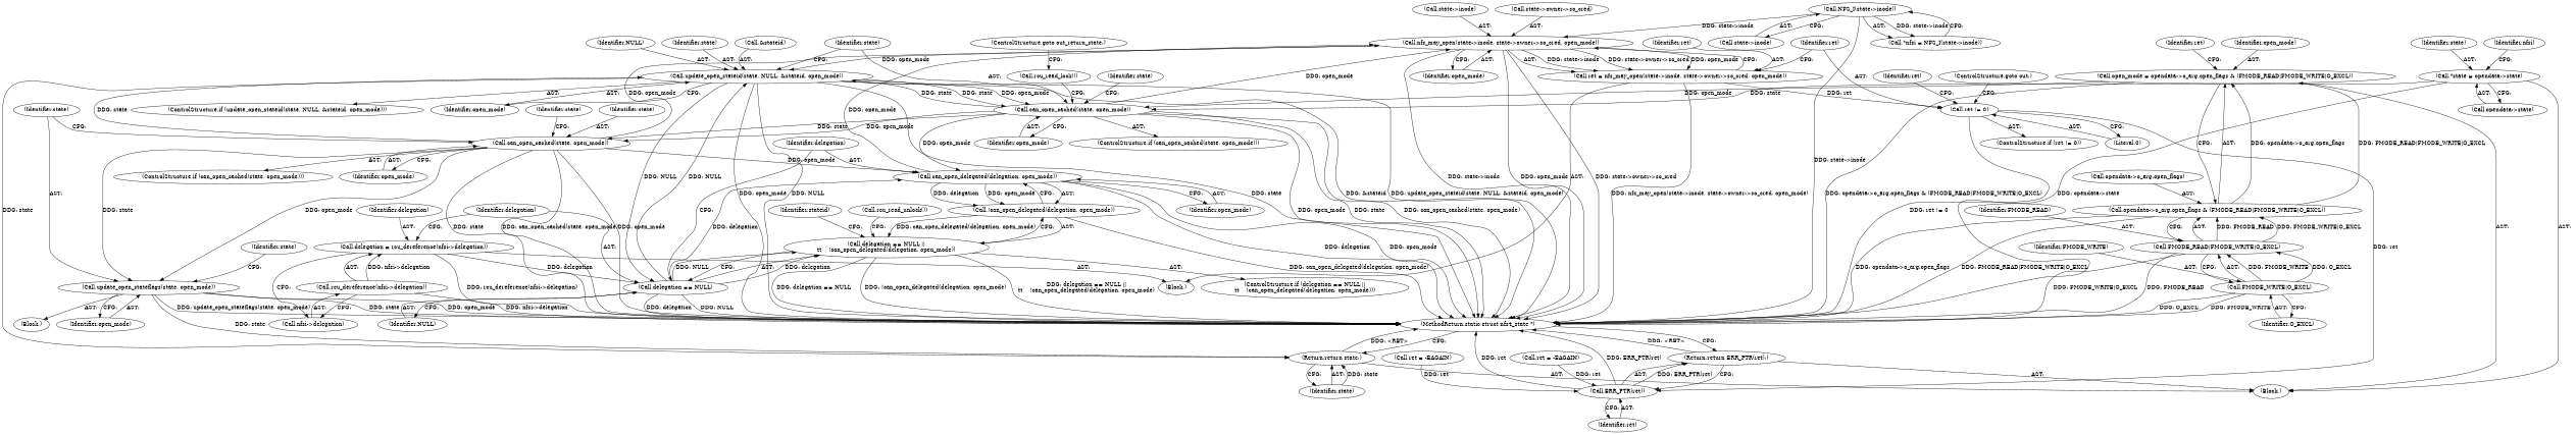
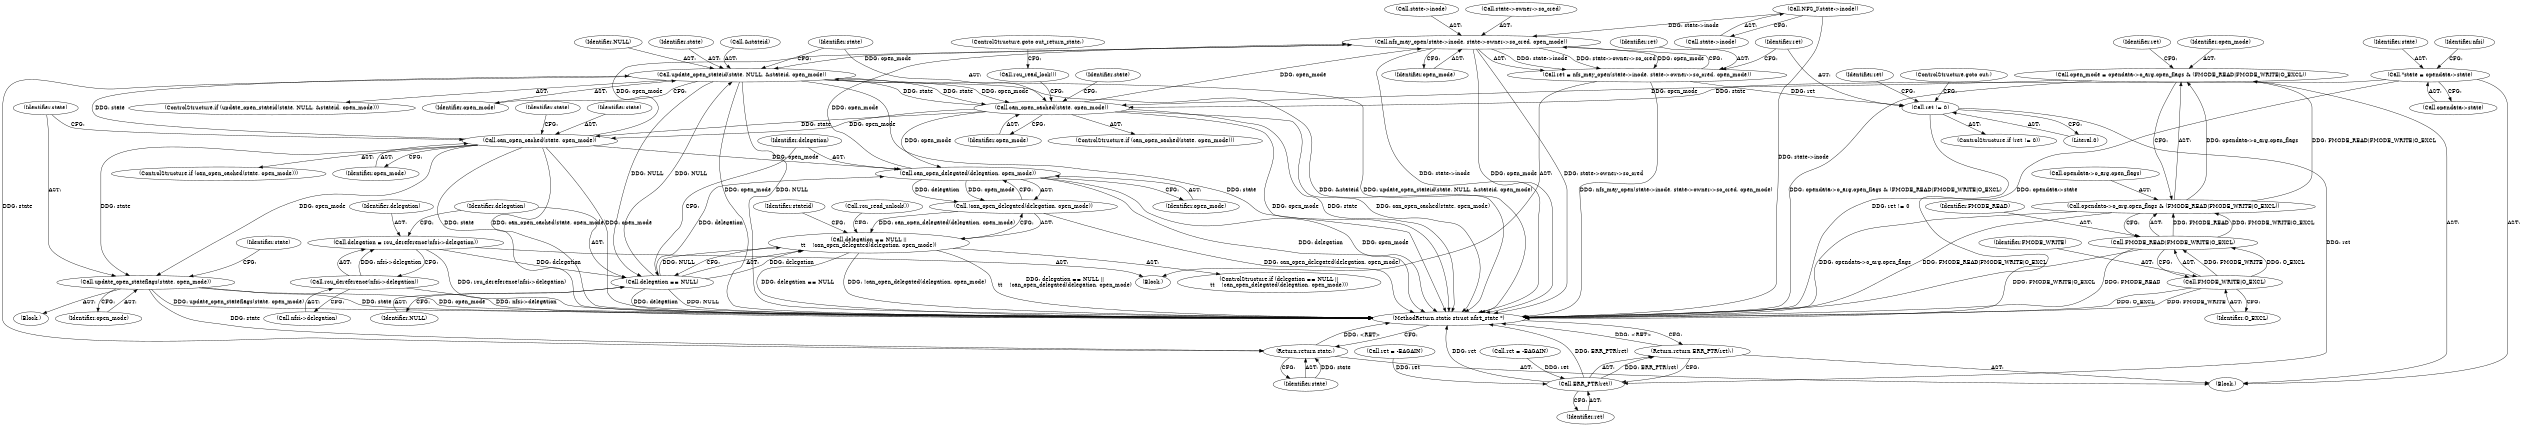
  digraph {
    n1 [label="(Call,nfs_may_open(state->inode, state->owner->so_cred, open_mode))"]
    n2 [label="(Call,update_open_stateid(state, NULL, &stateid, open_mode))"]
    n3 [label="(Call,ret = nfs_may_open(state->inode, state->owner->so_cred, open_mode))"]
    n4 [label="(Identifier,open_mode)"]
    n5 [label="(MethodReturn,static struct nfs4_state *)"]
    n6 [label="(Call,can_open_cached(state, open_mode))"]
    n7 [label="(Call,delegation == NULL)"]
    n8 [label="(Return,return state;)"]
    n9 [label="(ControlStructure,if (update_open_stateid(state, NULL, &stateid, open_mode)))"]
    n10 [label="(Identifier,open_mode)"]
    n11 [label="(Block,)"]
    n12 [label="(Call,ret != 0)"]
    n13 [label="(Return,return ERR_PTR(ret);)"]
    n14 [label="(Call,NFS_I(state->inode))"]
    n15 [label="(Call,state->inode)"]
-   n16 [label="(Call,*nfsi = NFS_I(state->inode))"]
    n17 [label="(Call,can_open_cached(state, open_mode))"]
    n18 [label="(Call,can_open_delegated(delegation, open_mode))"]
    n19 [label="(ControlStructure,if (can_open_cached(state, open_mode)))"]
    n20 [label="(Identifier,open_mode)"]
    n21 [label="(Call,update_open_stateflags(state, open_mode))"]
    n22 [label="(Identifier,open_mode)"]
    n23 [label="(ControlStructure,if (can_open_cached(state, open_mode)))"]
    n24 [label="(Call,!can_open_delegated(delegation, open_mode))"]
    n25 [label="(Identifier,open_mode)"]
    n26 [label="(Call,*state = opendata->state)"]
    n27 [label="(Call,opendata->state)"]
    n28 [label="(Block,)"]
    n29 [label="(Call,delegation == NULL ||\n\t\t    !can_open_delegated(delegation, open_mode))"]
    n30 [label="(Identifier,NULL)"]
    n31 [label="(Identifier,state)"]
    n32 [label="(Block,)"]
    n33 [label="(Identifier,open_mode)"]
    n34 [label="(ControlStructure,if (delegation == NULL ||\n\t\t    !can_open_delegated(delegation, open_mode)))"]
    n35 [label="(Call,delegation = rcu_dereference(nfsi->delegation))"]
    n36 [label="(Call,rcu_dereference(nfsi->delegation))"]
    n37 [label="(Call,nfsi->delegation)"]
    n38 [label="(Call,open_mode = opendata->o_arg.open_flags & (FMODE_READ|FMODE_WRITE|O_EXCL))"]
    n39 [label="(Call,opendata->o_arg.open_flags & (FMODE_READ|FMODE_WRITE|O_EXCL))"]
    n40 [label="(Call,FMODE_READ|FMODE_WRITE|O_EXCL)"]
    n41 [label="(Call,FMODE_WRITE|O_EXCL)"]
    n42 [label="(Identifier,O_EXCL)"]
    n43 [label="(Call,ERR_PTR(ret))"]
    n44 [label="(Literal,0)"]
    n45 [label="(ControlStructure,if (ret != 0))"]
    n46 [label="(Identifier,ret)"]
    n47 [label="(Identifier,state)"]
    n48 [label="(Identifier,state)"]
    n49 [label="(Identifier,delegation)"]
    n50 [label="(Identifier,ret)"]
    n51 [label="(Call,ret = -EAGAIN)"]
    n52 [label="(Identifier,state)"]
    n53 [label="(Identifier,delegation)"]
    n54 [label="(Call,opendata->o_arg.open_flags)"]
    n55 [label="(Identifier,ret)"]
    n56 [label="(Identifier,state)"]
    n57 [label="(Call,state->inode)"]
    n58 [label="(Identifier,state)"]
    n59 [label="(Identifier,FMODE_READ)"]
    n60 [label="(Call,&stateid)"]
    n61 [label="(Identifier,delegation)"]
    n62 [label="(Identifier,stateid)"]
    n63 [label="(Call,rcu_read_lock())"]
    n64 [label="(Identifier,NULL)"]
    n65 [label="(Identifier,state)"]
    n66 [label="(Call,ret = -EAGAIN)"]
    n67 [label="(Identifier,open_mode)"]
    n68 [label="(Call,state->owner->so_cred)"]
    n69 [label="(ControlStructure,goto out_return_state;)"]
    n70 [label="(Identifier,nfsi)"]
    n71 [label="(Identifier,state)"]
    n72 [label="(Identifier,ret)"]
    n73 [label="(ControlStructure,goto out;)"]
    n74 [label="(Call,rcu_read_unlock())"]
    n75 [label="(Identifier,FMODE_WRITE)"]
    n76 [label="(Identifier,state)"]
    n77 [label="(Identifier,ret)"]
    n1 -> n2 [label="DDG: open_mode"]
    n1 -> n3 [label="AST: "]
    n1 -> n3 [label="DDG: state->inode"]
    n1 -> n3 [label="DDG: state->owner->so_cred"]
    n1 -> n3 [label="DDG: open_mode"]
    n1 -> n4 [label="CFG: "]
    n1 -> n5 [label="DDG: state->inode"]
    n1 -> n5 [label="DDG: open_mode"]
    n1 -> n5 [label="DDG: state->owner->so_cred"]
    n2 -> n5 [label="DDG: update_open_stateid(state, NULL, &stateid, open_mode)"]
    n2 -> n5 [label="DDG: open_mode"]
    n2 -> n5 [label="DDG: NULL"]
    n2 -> n5 [label="DDG: state"]
    n2 -> n5 [label="DDG: &stateid"]
    n2 -> n6 [label="DDG: state"]
    n2 -> n6 [label="DDG: open_mode"]
    n2 -> n7 [label="DDG: NULL"]
    n2 -> n8 [label="DDG: state"]
    n2 -> n9 [label="AST: "]
    n2 -> n10 [label="CFG: "]
    n3 -> n1 [label="CFG: "]
    n3 -> n5 [label="DDG: nfs_may_open(state->inode, state->owner->so_cred, open_mode)"]
    n3 -> n11 [label="AST: "]
    n3 -> n12 [label="DDG: ret"]
    n4 -> n1 [label="AST: "]
    n5 -> n8 [label="CFG: "]
    n5 -> n13 [label="CFG: "]
    n6 -> n1 [label="DDG: open_mode"]
    n6 -> n2 [label="DDG: state"]
    n6 -> n5 [label="DDG: can_open_cached(state, open_mode)"]
    n6 -> n5 [label="DDG: open_mode"]
    n6 -> n5 [label="DDG: state"]
    n6 -> n17 [label="DDG: state"]
    n6 -> n17 [label="DDG: open_mode"]
    n6 -> n18 [label="DDG: open_mode"]
    n6 -> n19 [label="AST: "]
    n6 -> n20 [label="CFG: "]
    n7 -> n2 [label="DDG: NULL"]
    n7 -> n5 [label="DDG: delegation"]
    n7 -> n5 [label="DDG: NULL"]
    n7 -> n18 [label="DDG: delegation"]
    n7 -> n29 [label="AST: "]
    n7 -> n29 [label="DDG: delegation"]
    n7 -> n29 [label="DDG: NULL"]
    n7 -> n30 [label="CFG: "]
    n8 -> n5 [label="DDG: <RET>"]
    n8 -> n28 [label="AST: "]
    n8 -> n31 [label="CFG: "]
    n10 -> n2 [label="AST: "]
    n12 -> n5 [label="DDG: ret != 0"]
    n12 -> n43 [label="DDG: ret"]
    n12 -> n44 [label="CFG: "]
    n12 -> n45 [label="AST: "]
    n13 -> n5 [label="DDG: <RET>"]
    n13 -> n28 [label="AST: "]
    n13 -> n43 [label="CFG: "]
    n14 -> n1 [label="DDG: state->inode"]
    n14 -> n5 [label="DDG: state->inode"]
    n14 -> n15 [label="CFG: "]
-   n14 -> n16 [label="AST: "]
-   n14 -> n16 [label="DDG: state->inode"]
    n15 -> n14 [label="AST: "]
-   n16 -> n14 [label="CFG: "]
    n17 -> n1 [label="DDG: open_mode"]
    n17 -> n2 [label="DDG: state"]
    n17 -> n5 [label="DDG: state"]
    n17 -> n5 [label="DDG: can_open_cached(state, open_mode)"]
    n17 -> n5 [label="DDG: open_mode"]
    n17 -> n18 [label="DDG: open_mode"]
    n17 -> n21 [label="DDG: state"]
    n17 -> n21 [label="DDG: open_mode"]
    n17 -> n22 [label="CFG: "]
    n17 -> n23 [label="AST: "]
    n18 -> n1 [label="DDG: open_mode"]
    n18 -> n5 [label="DDG: delegation"]
    n18 -> n5 [label="DDG: open_mode"]
    n18 -> n24 [label="AST: "]
    n18 -> n24 [label="DDG: delegation"]
    n18 -> n24 [label="DDG: open_mode"]
    n18 -> n25 [label="CFG: "]
    n20 -> n6 [label="AST: "]
    n21 -> n5 [label="DDG: state"]
    n21 -> n5 [label="DDG: open_mode"]
    n21 -> n5 [label="DDG: update_open_stateflags(state, open_mode)"]
    n21 -> n8 [label="DDG: state"]
    n21 -> n32 [label="AST: "]
    n21 -> n33 [label="CFG: "]
    n22 -> n17 [label="AST: "]
    n24 -> n5 [label="DDG: can_open_delegated(delegation, open_mode)"]
    n24 -> n18 [label="CFG: "]
    n24 -> n29 [label="AST: "]
    n24 -> n29 [label="DDG: can_open_delegated(delegation, open_mode)"]
    n25 -> n18 [label="AST: "]
    n26 -> n5 [label="DDG: opendata->state"]
    n26 -> n6 [label="DDG: state"]
    n26 -> n27 [label="CFG: "]
    n26 -> n28 [label="AST: "]
    n27 -> n26 [label="AST: "]
    n29 -> n5 [label="DDG: delegation == NULL"]
    n29 -> n5 [label="DDG: !can_open_delegated(delegation, open_mode)"]
    n29 -> n5 [label="DDG: delegation == NULL ||\n\t\t    !can_open_delegated(delegation, open_mode)"]
    n29 -> n7 [label="CFG: "]
    n29 -> n24 [label="CFG: "]
    n29 -> n34 [label="AST: "]
    n30 -> n7 [label="AST: "]
    n31 -> n8 [label="AST: "]
    n31 -> n8 [label="DDG: state"]
    n33 -> n21 [label="AST: "]
    n35 -> n5 [label="DDG: rcu_dereference(nfsi->delegation)"]
    n35 -> n7 [label="DDG: delegation"]
    n35 -> n11 [label="AST: "]
-   n35 -> n37 [label="CFG: "]
+   n35 -> n36 [label="CFG: "]
    n36 -> n5 [label="DDG: nfsi->delegation"]
    n36 -> n35 [label="AST: "]
    n36 -> n35 [label="DDG: nfsi->delegation"]
    n36 -> n37 [label="CFG: "]
    n37 -> n36 [label="AST: "]
    n38 -> n5 [label="DDG: opendata->o_arg.open_flags & (FMODE_READ|FMODE_WRITE|O_EXCL)"]
    n38 -> n6 [label="DDG: open_mode"]
    n38 -> n28 [label="AST: "]
    n38 -> n39 [label="CFG: "]
    n39 -> n5 [label="DDG: opendata->o_arg.open_flags"]
    n39 -> n5 [label="DDG: FMODE_READ|FMODE_WRITE|O_EXCL"]
    n39 -> n38 [label="AST: "]
    n39 -> n38 [label="DDG: opendata->o_arg.open_flags"]
    n39 -> n38 [label="DDG: FMODE_READ|FMODE_WRITE|O_EXCL"]
    n39 -> n40 [label="CFG: "]
    n40 -> n5 [label="DDG: FMODE_WRITE|O_EXCL"]
    n40 -> n5 [label="DDG: FMODE_READ"]
    n40 -> n39 [label="AST: "]
    n40 -> n39 [label="DDG: FMODE_READ"]
    n40 -> n39 [label="DDG: FMODE_WRITE|O_EXCL"]
    n40 -> n41 [label="CFG: "]
    n41 -> n5 [label="DDG: O_EXCL"]
    n41 -> n5 [label="DDG: FMODE_WRITE"]
    n41 -> n40 [label="AST: "]
    n41 -> n40 [label="DDG: FMODE_WRITE"]
    n41 -> n40 [label="DDG: O_EXCL"]
    n41 -> n42 [label="CFG: "]
    n42 -> n41 [label="AST: "]
    n43 -> n5 [label="DDG: ERR_PTR(ret)"]
    n43 -> n5 [label="DDG: ret"]
    n43 -> n13 [label="AST: "]
    n43 -> n13 [label="DDG: ERR_PTR(ret)"]
    n43 -> n46 [label="CFG: "]
    n44 -> n12 [label="AST: "]
    n46 -> n43 [label="AST: "]
    n47 -> n17 [label="CFG: "]
    n48 -> n2 [label="CFG: "]
    n48 -> n6 [label="AST: "]
    n49 -> n7 [label="CFG: "]
    n49 -> n18 [label="AST: "]
    n50 -> n12 [label="CFG: "]
    n51 -> n43 [label="DDG: ret"]
    n52 -> n6 [label="CFG: "]
    n53 -> n7 [label="AST: "]
    n53 -> n35 [label="CFG: "]
    n54 -> n39 [label="AST: "]
    n55 -> n3 [label="AST: "]
    n56 -> n17 [label="AST: "]
    n57 -> n1 [label="AST: "]
    n58 -> n17 [label="CFG: "]
    n58 -> n21 [label="AST: "]
    n59 -> n40 [label="AST: "]
    n60 -> n2 [label="AST: "]
    n61 -> n35 [label="AST: "]
    n62 -> n29 [label="CFG: "]
    n63 -> n6 [label="CFG: "]
    n64 -> n2 [label="AST: "]
    n65 -> n26 [label="AST: "]
    n66 -> n43 [label="DDG: ret"]
    n67 -> n38 [label="AST: "]
    n68 -> n1 [label="AST: "]
    n69 -> n63 [label="CFG: "]
    n70 -> n26 [label="CFG: "]
    n71 -> n2 [label="AST: "]
    n72 -> n3 [label="CFG: "]
    n72 -> n12 [label="AST: "]
    n73 -> n12 [label="CFG: "]
    n74 -> n29 [label="CFG: "]
    n75 -> n41 [label="AST: "]
    n76 -> n21 [label="CFG: "]
    n77 -> n38 [label="CFG: "]
  }
